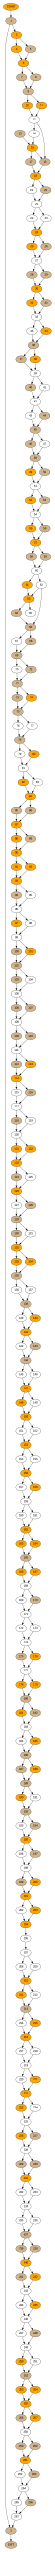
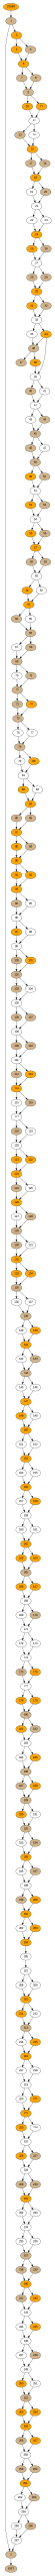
  digraph {
    fontname="Liberation Sans"
    node [fillcolor=white fontname="Liberation Sans" style=filled]
    edge [fontname="Liberation Sans"]
    n1 [fillcolor=orange label=START]
    1 [fillcolor=tan]
    2 [fillcolor=tan]
    3 [fillcolor=orange]
    n5 [fillcolor=tan label=EXIT]
    4 [fillcolor=orange]
    5 [fillcolor=tan]
    6 [fillcolor=orange]
    7 [fillcolor=tan]
    8 [fillcolor=tan]
    9 [fillcolor=tan]
    10 [fillcolor=orange]
    11 [fillcolor=orange]
    12
    13 [fillcolor=tan]
    14
    15 [fillcolor=orange]
    16 [fillcolor=tan]
    17 [fillcolor=tan]
    18 [fillcolor=orange]
    19
    20 [fillcolor=tan]
    21
    22
    23
    24 [fillcolor=orange]
    25 [fillcolor=orange]
    26 [fillcolor=tan]
    27
    28 [fillcolor=tan]
    29 [fillcolor=tan]
    30 [fillcolor=orange]
    31 [fillcolor=orange]
    32 [fillcolor=tan]
    33
    34 [fillcolor=orange]
    35
    36 [fillcolor=tan]
    37 [fillcolor=tan]
    38 [fillcolor=orange]
    39
    40 [fillcolor=tan]
    41
    42
    43
    44 [fillcolor=tan]
    45 [fillcolor=tan]
    46 [fillcolor=tan]
    47
    48 [fillcolor=tan]
    49 [fillcolor=orange]
    50 [fillcolor=tan]
    51
    52 [fillcolor=orange]
    53 [fillcolor=tan]
    54
    55 [fillcolor=orange]
    56 [fillcolor=tan]
    57 [fillcolor=orange]
    58 [fillcolor=tan]
    59 [fillcolor=tan]
    60
    61 [fillcolor=orange]
    62
    63 [fillcolor=orange]
    64 [fillcolor=tan]
    65
    66 [fillcolor=tan]
    67
    68 [fillcolor=tan]
    69 [fillcolor=tan]
    70
    71 [fillcolor=tan]
    72 [fillcolor=tan]
    73 [fillcolor=tan]
    74 [fillcolor=orange]
    75 [fillcolor=tan]
    76
    77
    78 [fillcolor=tan]
    79
    80 [fillcolor=orange]
    81
    82 [fillcolor=orange]
    83
    84 [fillcolor=orange]
    85 [fillcolor=tan]
    86 [fillcolor=tan]
    87 [fillcolor=orange]
    88 [fillcolor=orange]
    89 [fillcolor=tan]
    90 [fillcolor=orange]
    91 [fillcolor=orange]
    92 [fillcolor=orange]
    93 [fillcolor=orange]
    94 [fillcolor=tan]
    95
    96
    97 [fillcolor=orange]
    98
    99
    100 [fillcolor=tan]
    101 [fillcolor=orange]
    102 [fillcolor=tan]
    103 [fillcolor=tan]
    104
    105
    106 [fillcolor=tan]
    107 [fillcolor=tan]
    108
    109 [fillcolor=tan]
    110 [fillcolor=tan]
    111
    112 [fillcolor=tan]
    113 [fillcolor=orange]
    114 [fillcolor=orange]
    115
    116 [fillcolor=tan]
    117
    118 [fillcolor=tan]
    119
    120
    121 [fillcolor=orange]
    122 [fillcolor=orange]
    123 [fillcolor=orange]
    124 [fillcolor=tan]
    125
    126 [fillcolor=orange]
    127
    128 [fillcolor=tan]
    129 [fillcolor=tan]
    130 [fillcolor=tan]
    131
    132 [fillcolor=orange]
    133 [fillcolor=orange]
    134 [fillcolor=orange]
    135 [fillcolor=tan]
    136
    137
    138 [fillcolor=tan]
    139
    140 [fillcolor=orange]
    141 [fillcolor=orange]
    142
    143 [fillcolor=tan]
    144 [fillcolor=tan]
    145
    146
    147 [fillcolor=orange]
    148 [fillcolor=orange]
    149
    150 [fillcolor=orange]
    151
    152
    153 [fillcolor=orange]
    154
    155
    156 [fillcolor=orange]
    157
    158 [fillcolor=orange]
    159
    160
    161
    162 [fillcolor=orange]
    163 [fillcolor=orange]
    164 [fillcolor=orange]
    165 [fillcolor=tan]
    166 [fillcolor=orange]
    167 [fillcolor=orange]
    168
    169
    170 [fillcolor=tan]
    171
    172
    173
    174
    175 [fillcolor=tan]
    176 [fillcolor=orange]
    177
    178 [fillcolor=orange]
    179 [fillcolor=orange]
    180 [fillcolor=tan]
    181 [fillcolor=orange]
    182 [fillcolor=tan]
    183
    184
    185 [fillcolor=orange]
    186 [fillcolor=tan]
    187 [fillcolor=tan]
    188 [fillcolor=orange]
    189 [fillcolor=tan]
    190 [fillcolor=orange]
    191
    192 [fillcolor=tan]
    193
    194 [fillcolor=tan]
    195 [fillcolor=orange]
    196
    197 [fillcolor=tan]
    198
    199 [fillcolor=tan]
    200 [fillcolor=orange]
    201 [fillcolor=orange]
    202
    203 [fillcolor=orange]
    204 [fillcolor=orange]
    205
    207
    208
    209
    210 [fillcolor=orange]
    211 [fillcolor=orange]
    212
    213 [fillcolor=tan]
    214
    215 [fillcolor=orange]
    216 [fillcolor=orange]
    217
    218
    219
    220
    221 [fillcolor=orange]
    222 [fillcolor=orange]
    223 [fillcolor=orange]
    224
    225
    226 [fillcolor=orange]
    227 [fillcolor=tan]
    228
    229 [fillcolor=tan]
    230 [fillcolor=tan]
    231 [fillcolor=orange]
    232
    233
    234
    235
    236
    n238 [fillcolor=tan label=837]
    n239 [fillcolor=tan label=738]
    239 [fillcolor=tan]
    240 [fillcolor=orange]
    241 [fillcolor=tan]
    242 [fillcolor=orange]
    243
    244
    245 [fillcolor=orange]
    246
    247
    248 [fillcolor=tan]
    249
    250 [fillcolor=orange]
    251
    252 [fillcolor=tan]
    253 [fillcolor=orange]
    254 [fillcolor=orange]
    255 [fillcolor=orange]
    256 [fillcolor=tan]
    257 [fillcolor=orange]
    258
    259 [fillcolor=tan]
    260 [fillcolor=tan]
    261 [fillcolor=orange]
    262
    263 [fillcolor=tan]
    264
    265
    266 [fillcolor=tan]
    267
    n1 -> 1
    1 -> 2
    1 -> 3
    2 -> n5
    3 -> 4
    3 -> 5
    4 -> 6
    5 -> 6
    6 -> 7
    6 -> 8
    7 -> 9
    8 -> 9
    9 -> 10
    9 -> 11
    10 -> 12
    11 -> 12
-   12 -> 16
+   12 -> 13
    12 -> 14
    13 -> 15
    14 -> 15
    15 -> 16
    15 -> 17
    16 -> 18
    17 -> 18
    18 -> 19
    18 -> 20
    19 -> 21
    20 -> 21
    21 -> 22
    21 -> 23
    22 -> 24
    23 -> 24
    24 -> 25
    24 -> 26
    25 -> 27
    26 -> 27
    27 -> 28
    27 -> 29
    28 -> 30
    29 -> 30
    30 -> 31
    30 -> 32
    31 -> 33
    32 -> 33
    33 -> 34
    33 -> 35
    34 -> 36
    35 -> 36
    36 -> 37
    36 -> 38
-   37 -> 39
+   34 -> 39
    38 -> 39
    39 -> 40
    39 -> 41
    40 -> 42
    41 -> 42
    42 -> 43
    42 -> 44
    43 -> 45
    44 -> 45
    45 -> 46
    45 -> 47
    46 -> 48
    47 -> 48
    48 -> 49
    48 -> 50
    49 -> 51
    50 -> 51
    51 -> 52
    51 -> 53
    52 -> 54
    53 -> 54
    54 -> 55
    54 -> 56
    55 -> 57
    56 -> 57
    57 -> 58
    57 -> 59
    58 -> 60
    59 -> 60
    60 -> 61
    60 -> 62
    61 -> 63
    62 -> 63
    63 -> 64
    63 -> 65
    64 -> 66
-   62 -> 66
+   65 -> 66
    66 -> 67
    66 -> 68
    67 -> 69
    68 -> 69
    69 -> 70
    69 -> 71
    70 -> 72
    71 -> 72
    72 -> 73
    72 -> 74
    73 -> 75
    74 -> 75
    75 -> 76
    75 -> 77
    76 -> 78
    77 -> 78
    78 -> 79
    78 -> 80
    79 -> 81
    80 -> 81
    81 -> 82
    81 -> 83
    82 -> 84
    83 -> 84
    84 -> 85
    84 -> 86
    85 -> 87
    86 -> 87
    87 -> 88
    87 -> 89
    88 -> 90
    89 -> 90
    90 -> 91
    90 -> 92
    91 -> 93
    92 -> 93
    93 -> 94
    93 -> 95
    94 -> 96
    95 -> 96
    96 -> 97
    96 -> 98
    97 -> 99
    98 -> 99
    99 -> 100
    99 -> 101
    100 -> 102
    101 -> 102
    102 -> 103
    102 -> 104
    103 -> 105
    104 -> 105
    105 -> 106
    105 -> 107
    106 -> 108
    107 -> 108
    108 -> 109
    108 -> 110
    109 -> 111
    110 -> 111
    111 -> 112
    111 -> 113
    112 -> 114
    113 -> 114
    114 -> 115
    114 -> 116
    115 -> 117
    116 -> 117
    117 -> 118
    117 -> 119
    118 -> 120
    119 -> 120
    120 -> 121
    120 -> 122
    121 -> 123
    122 -> 123
    123 -> 124
    123 -> 125
    124 -> 126
    125 -> 126
    126 -> 127
    126 -> 128
    127 -> 129
    128 -> 129
    129 -> 130
    129 -> 131
    130 -> 132
    131 -> 132
    132 -> 133
    132 -> 134
    133 -> 135
    134 -> 135
    135 -> 136
    135 -> 137
    136 -> 138
    137 -> 138
    138 -> 139
    138 -> 140
    139 -> 141
    140 -> 141
    141 -> 142
    141 -> 143
    142 -> 144
    143 -> 144
    144 -> 145
    144 -> 146
    145 -> 147
    146 -> 147
    147 -> 148
    147 -> 149
    148 -> 150
    149 -> 150
    150 -> 151
    150 -> 152
    151 -> 153
    152 -> 153
    153 -> 154
    153 -> 155
    154 -> 156
    155 -> 156
    156 -> 157
    156 -> 158
    157 -> 159
    158 -> 159
    159 -> 160
    159 -> 161
    160 -> 162
    161 -> 162
    162 -> 163
    162 -> 164
    163 -> 165
    164 -> 165
    165 -> 166
    165 -> 167
    166 -> 168
    167 -> 168
    168 -> 169
    168 -> 170
    169 -> 171
    170 -> 171
    171 -> 172
    171 -> 173
    172 -> 174
    173 -> 174
    174 -> 175
    174 -> 176
    175 -> 177
    176 -> 177
    177 -> 178
    177 -> 179
    178 -> 180
    179 -> 180
    180 -> 181
    180 -> 182
    181 -> 183
    182 -> 183
    183 -> 184
    183 -> 185
    184 -> 186
    185 -> 186
    186 -> 187
    186 -> 188
    187 -> 189
    188 -> 189
    189 -> 190
    189 -> 191
    190 -> 192
    191 -> 192
    192 -> 193
    192 -> 194
    193 -> 195
    194 -> 195
    195 -> 196
    195 -> 197
    196 -> 198
    197 -> 198
    198 -> 199
    198 -> 200
    199 -> 201
    200 -> 201
    201 -> 202
    201 -> 203
    202 -> 204
    203 -> 204
    204 -> 205
    205 -> 207
    207 -> 208
    207 -> 209
    208 -> 210
    209 -> 210
    210 -> 211
    210 -> 212
    211 -> 213
    212 -> 213
    213 -> 214
    213 -> 215
    214 -> 216
    215 -> 216
    216 -> 217
    216 -> 218
    217 -> 219
    218 -> 219
    219 -> 220
    219 -> 221
    220 -> 222
    221 -> 222
    222 -> 223
    222 -> 224
    223 -> 225
    224 -> 225
    225 -> 226
    225 -> 227
    226 -> 228
    227 -> 228
    228 -> 229
    228 -> 230
    229 -> 231
    230 -> 231
    231 -> 232
    231 -> 233
    232 -> 234
    233 -> 234
    234 -> 235
    234 -> 236
    235 -> n238
    236 -> n238
    n238 -> n239
    n238 -> 239
    n239 -> 240
    239 -> 240
    240 -> 241
    240 -> 242
    241 -> 243
    242 -> 243
    243 -> 244
    243 -> 245
    244 -> 246
    245 -> 246
    246 -> 247
    246 -> 248
    247 -> 249
    248 -> 249
    249 -> 250
    249 -> 251
    250 -> 252
    251 -> 252
    252 -> 253
    252 -> 254
    253 -> 255
    254 -> 255
    255 -> 256
    255 -> 257
    256 -> 258
    257 -> 258
    258 -> 259
    258 -> 260
    259 -> 261
    260 -> 261
    261 -> 262
    261 -> 263
    262 -> 264
    263 -> 264
    264 -> 265
    264 -> 266
    265 -> 267
    266 -> 267
    267 -> 2
  }
